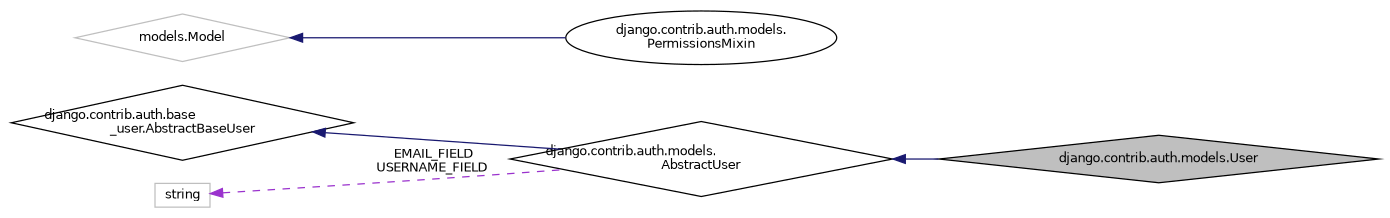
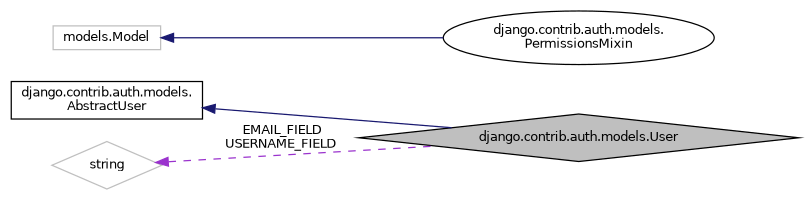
  digraph {
    rankdir=LR
    node [color=black fillcolor=white fontname=Helvetica fontsize=10 shape=diamond style=filled]
    edge [color=midnightblue dir=back fontname=Helvetica fontsize=10 labelfontname=Helvetica labelfontsize=10 style=solid]
    n1 [fillcolor=grey75 fontcolor=black height=0.2 label="django.contrib.auth.models.User" width=0.4]
-   n2 [height=0.2 label="django.contrib.auth.models.\lAbstractUser" width=0.4]
-   n3 [height=0.2 label="django.contrib.auth.base\l_user.AbstractBaseUser" width=0.4]
-   n4 [color=grey75 height=0.2 label="models.Model" width=0.4]
+   n2 [height=0.2 label="django.contrib.auth.models.\lAbstractUser" shape=box width=0.4]
+   n4 [color=grey75 height=0.2 label="models.Model" shape=box width=0.4]
    n5 [height=0.2 label="django.contrib.auth.models.\lPermissionsMixin" shape=ellipse width=0.4]
-   n6 [color=grey75 height=0.2 label=string shape=box width=0.4]
+   n6 [color=grey75 height=0.2 label=string width=0.4]
    n2 -> n1
-   n3 -> n2
    n4 -> n5
-   n6 -> n2 [color=darkorchid3 label=" EMAIL_FIELD\nUSERNAME_FIELD" style=dashed]
+   n6 -> n1 [color=darkorchid3 label=" EMAIL_FIELD\nUSERNAME_FIELD" style=dashed]
  }
